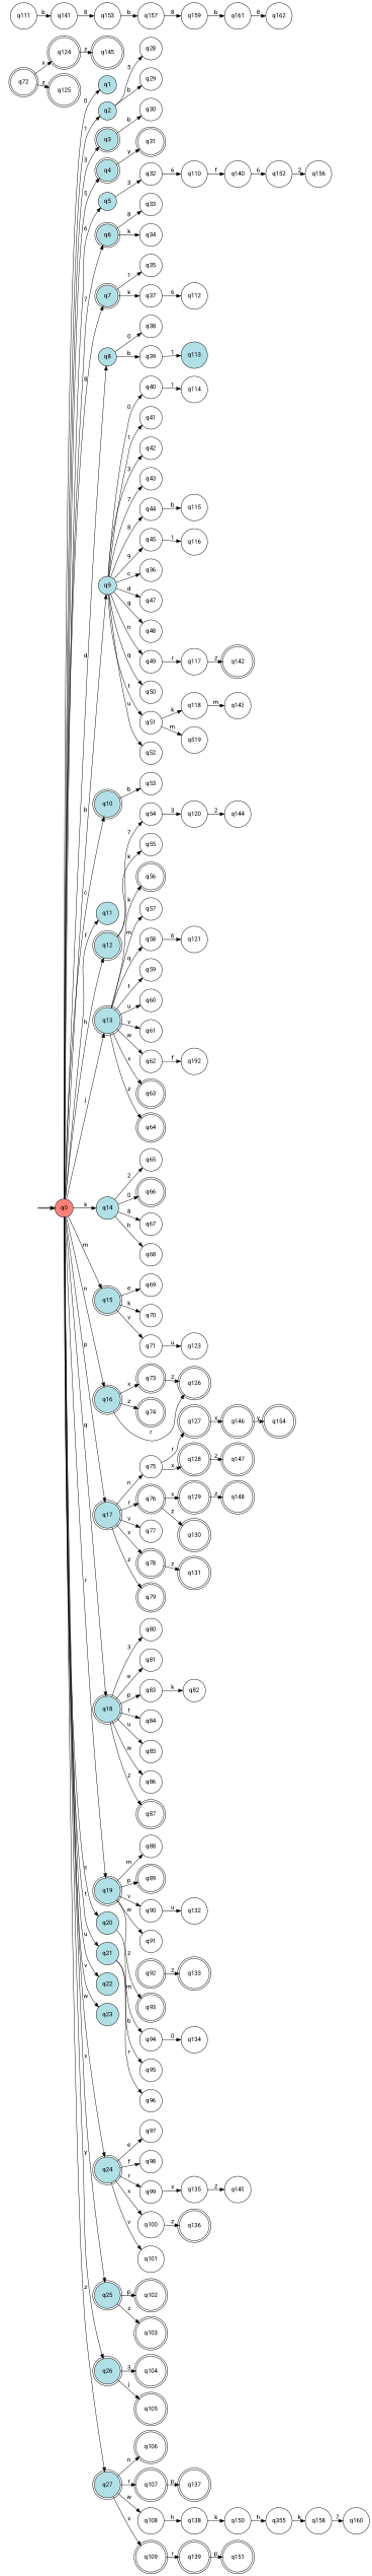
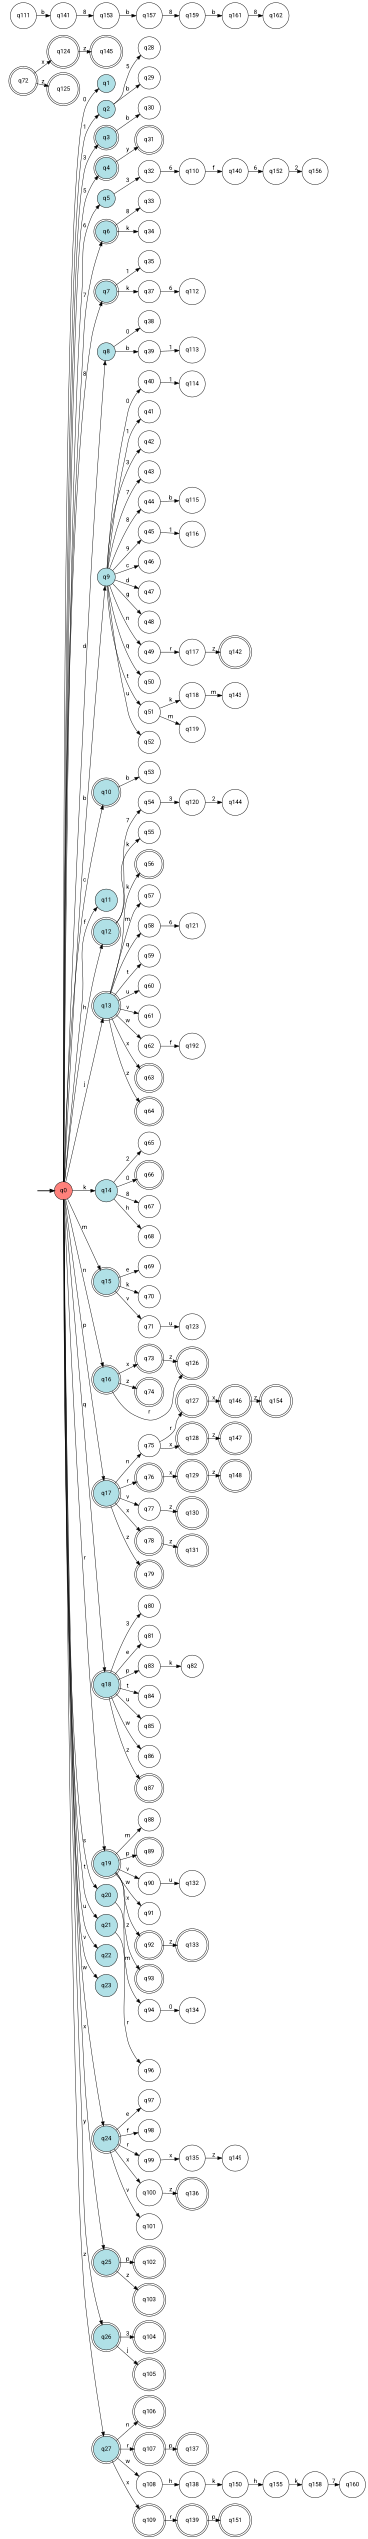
  digraph {
    fontname=Roboto
    rankdir=LR
    node [fontname=Roboto shape=circle style=filled color=black fillcolor=white]
    edge [fontname=Roboto]
    __start0 [height=0 shape=none style=invis width=0 color="" fillcolor=""]
    n2 [fillcolor="#ff817b" label=q0]
    n3 [fillcolor=powderblue label=q1]
    n4 [fillcolor=powderblue label=q2]
    n5 [fillcolor=powderblue label=q3 shape=doublecircle style="rounded,filled"]
    n6 [fillcolor=powderblue label=q4 shape=doublecircle style="rounded,filled"]
    n7 [fillcolor=powderblue label=q5]
    n8 [fillcolor=powderblue label=q6 shape=doublecircle style="rounded,filled"]
    n9 [fillcolor=powderblue label=q7 shape=doublecircle style="rounded,filled"]
    n10 [fillcolor=powderblue label=q8]
    n11 [fillcolor=powderblue label=q9]
    n12 [fillcolor=powderblue label=q10 shape=doublecircle style="rounded,filled"]
    n13 [fillcolor=powderblue label=q11]
    n14 [fillcolor=powderblue label=q12 shape=doublecircle style="rounded,filled"]
    n15 [fillcolor=powderblue label=q13 shape=doublecircle style="rounded,filled"]
    n16 [fillcolor=powderblue label=q14]
    n17 [fillcolor=powderblue label=q15 shape=doublecircle style="rounded,filled"]
    n18 [fillcolor=powderblue label=q16 shape=doublecircle style="rounded,filled"]
    n19 [fillcolor=powderblue label=q17 shape=doublecircle style="rounded,filled"]
    n20 [fillcolor=powderblue label=q18 shape=doublecircle style="rounded,filled"]
    n21 [fillcolor=powderblue label=q19 shape=doublecircle style="rounded,filled"]
    n22 [fillcolor=powderblue label=q20]
    n23 [fillcolor=powderblue label=q21]
    n24 [fillcolor=powderblue label=q22]
    n25 [fillcolor=powderblue label=q23]
    n26 [fillcolor=powderblue label=q24 shape=doublecircle style="rounded,filled"]
    n27 [fillcolor=powderblue label=q25 shape=doublecircle style="rounded,filled"]
    n28 [fillcolor=powderblue label=q26 shape=doublecircle style="rounded,filled"]
    n29 [fillcolor=powderblue label=q27 shape=doublecircle style="rounded,filled"]
    n30 [label=q28]
    n31 [label=q29]
    n32 [label=q30]
    n33 [label=q31 shape=doublecircle style="rounded,filled"]
    n34 [label=q32]
    n35 [label=q33]
    n36 [label=q34]
    n37 [label=q35]
    n38 [label=q37]
    n39 [label=q38]
    n40 [label=q39]
    n41 [label=q40]
    n42 [label=q41]
    n43 [label=q42]
    n44 [label=q43]
    n45 [label=q44]
    n46 [label=q45]
-   n47 [label=q36]
+   n47 [label=q46]
    n48 [label=q47]
    n49 [label=q48]
    n50 [label=q49]
    n51 [label=q50]
    n52 [label=q51]
    n53 [label=q52]
    n54 [label=q53]
    n55 [label=q54]
    n56 [label=q55]
    n57 [label=q56 shape=doublecircle style="rounded,filled"]
    n58 [label=q57]
    n59 [label=q58]
    n60 [label=q59]
    n61 [label=q60]
    n62 [label=q61]
    n63 [label=q62]
    n64 [label=q63 shape=doublecircle style="rounded,filled"]
    n65 [label=q64 shape=doublecircle style="rounded,filled"]
    n66 [label=q65]
    n67 [label=q66 shape=doublecircle style="rounded,filled"]
    n68 [label=q67]
    n69 [label=q68]
    n70 [label=q69]
    n71 [label=q70]
    n72 [label=q71]
    n73 [label=q73 shape=doublecircle style="rounded,filled"]
    n74 [label=q74 shape=doublecircle style="rounded,filled"]
    n75 [label=q126 shape=doublecircle style="rounded,filled"]
    n76 [label=q75]
    n77 [label=q76 shape=doublecircle style="rounded,filled"]
    n78 [label=q77]
    n79 [label=q78 shape=doublecircle style="rounded,filled"]
    n80 [label=q79 shape=doublecircle style="rounded,filled"]
    n81 [label=q80]
    n82 [label=q81]
    n83 [label=q83]
    n84 [label=q84]
    n85 [label=q85]
    n86 [label=q86]
    n87 [label=q87 shape=doublecircle style="rounded,filled"]
    n88 [label=q88]
    n89 [label=q89 shape=doublecircle style="rounded,filled"]
    n90 [label=q90]
    n91 [label=q91]
    n92 [label=q92 shape=doublecircle style="rounded,filled"]
    n93 [label=q93 shape=doublecircle style="rounded,filled"]
    n94 [label=q94]
-   n95 [label=q95]
    n96 [label=q96]
    n97 [label=q97]
    n98 [label=q98]
    n99 [label=q99]
    n100 [label=q100]
    n101 [label=q101]
    n102 [label=q102 shape=doublecircle style="rounded,filled"]
    n103 [label=q103 shape=doublecircle style="rounded,filled"]
    n104 [label=q104 shape=doublecircle style="rounded,filled"]
    n105 [label=q105 shape=doublecircle style="rounded,filled"]
    n106 [label=q106 shape=doublecircle style="rounded,filled"]
    n107 [label=q107 shape=doublecircle style="rounded,filled"]
    n108 [label=q108]
    n109 [label=q109 shape=doublecircle style="rounded,filled"]
    n110 [label=q110]
    n111 [label=q112]
-   n112 [fillcolor=powderblue label=q113]
+   n112 [label=q113]
    n113 [label=q114]
    n114 [label=q115]
    n115 [label=q116]
    n116 [label=q117]
    n117 [label=q118]
-   n118 [label=q519]
+   n118 [label=q119]
    n119 [label=q120]
    n120 [label=q121]
    n121 [label=q192]
    n122 [label=q123]
    n123 [label=q72 shape=doublecircle style="rounded,filled"]
    n124 [label=q124 shape=doublecircle style="rounded,filled"]
    n125 [label=q125 shape=doublecircle style="rounded,filled"]
    n126 [label=q127 shape=doublecircle style="rounded,filled"]
    n127 [label=q128 shape=doublecircle style="rounded,filled"]
    n128 [label=q129 shape=doublecircle style="rounded,filled"]
    n129 [label=q130 shape=doublecircle style="rounded,filled"]
    n130 [label=q131 shape=doublecircle style="rounded,filled"]
    n131 [label=q82]
    n132 [label=q132]
    n133 [label=q133 shape=doublecircle style="rounded,filled"]
    n134 [label=q134]
    n135 [label=q135]
    n136 [label=q136 shape=doublecircle style="rounded,filled"]
    n137 [label=q137 shape=doublecircle style="rounded,filled"]
    n138 [label=q138]
    n139 [label=q139 shape=doublecircle style="rounded,filled"]
    n140 [label=q140]
    n141 [label=q111]
    n142 [label=q141]
    n143 [label=q142 shape=doublecircle style="rounded,filled"]
    n144 [label=q143]
    n145 [label=q144]
    n146 [label=q145 shape=doublecircle style="rounded,filled"]
    n147 [label=q146 shape=doublecircle style="rounded,filled"]
    n148 [label=q147 shape=doublecircle style="rounded,filled"]
    n149 [label=q148 shape=doublecircle style="rounded,filled"]
    n150 [label=q149]
    n151 [label=q150]
    n152 [label=q151 shape=doublecircle style="rounded,filled"]
    n153 [label=q152]
    n154 [label=q153]
    n155 [label=q154 shape=doublecircle style="rounded,filled"]
-   n156 [label=q355]
+   n156 [label=q155]
    n157 [label=q156]
    n158 [label=q157]
    n159 [label=q158]
    n160 [label=q159]
    n161 [label=q160]
    n162 [label=q161]
    n163 [label=q162]
    subgraph cluster_1 {
      nodesep=0.15
      ranksep=0.15
      style=invis
      __start0
      n2
    }
    __start0 -> n2 [penwidth=2]
    n2 -> n3 [label=0]
    n2 -> n4 [label=1]
    n2 -> n5 [label=3]
    n2 -> n6 [label=5]
    n2 -> n7 [label=6]
    n2 -> n8 [label=7]
    n2 -> n9 [label=8]
    n2 -> n10 [label=d]
    n2 -> n11 [label=b]
    n2 -> n12 [label=c]
    n2 -> n13 [label=f]
    n2 -> n14 [label=h]
    n2 -> n15 [label=j]
    n2 -> n16 [label=k]
    n2 -> n17 [label=m]
    n2 -> n18 [label=n]
    n2 -> n19 [label=p]
    n2 -> n20 [label=q]
    n2 -> n21 [label=r]
    n2 -> n22 [label=s]
    n2 -> n23 [label=t]
    n2 -> n24 [label=u]
    n2 -> n25 [label=v]
    n2 -> n26 [label=w]
    n2 -> n27 [label=x]
    n2 -> n28 [label=y]
    n2 -> n29 [label=z]
    n4 -> n30 [label=5]
    n4 -> n31 [label=b]
    n5 -> n32 [label=b]
    n6 -> n33 [label=y]
    n7 -> n34 [label=3]
    n8 -> n35 [label=8]
    n8 -> n36 [label=k]
    n9 -> n37 [label=1]
    n9 -> n38 [label=k]
    n10 -> n39 [label=0]
    n10 -> n40 [label=b]
    n11 -> n41 [label=0]
    n11 -> n42 [label=1]
    n11 -> n43 [label=3]
    n11 -> n44 [label=7]
    n11 -> n45 [label=8]
    n11 -> n46 [label=9]
    n11 -> n47 [label=c]
    n11 -> n48 [label=d]
    n11 -> n49 [label=g]
    n11 -> n50 [label=n]
    n11 -> n51 [label=q]
    n11 -> n52 [label=t]
    n11 -> n53 [label=u]
    n12 -> n54 [label=b]
    n14 -> n55 [label=7]
    n14 -> n56 [label=k]
    n15 -> n57 [label=k]
    n15 -> n58 [label=m]
    n15 -> n59 [label=q]
    n15 -> n60 [label=t]
    n15 -> n61 [label=u]
    n15 -> n62 [label=v]
    n15 -> n63 [label=w]
    n15 -> n64 [label=x]
    n15 -> n65 [label=z]
    n16 -> n66 [label=2]
    n16 -> n67 [label=0]
    n16 -> n68 [label=8]
    n16 -> n69 [label=h]
    n17 -> n70 [label=e]
    n17 -> n71 [label=k]
    n17 -> n72 [label=v]
    n18 -> n73 [label=x]
    n18 -> n74 [label=z]
    n18 -> n75 [label=r]
    n19 -> n76 [label=n]
    n19 -> n77 [label=r]
    n19 -> n78 [label=v]
    n19 -> n79 [label=x]
    n19 -> n80 [label=z]
    n20 -> n81 [label=3]
    n20 -> n82 [label=e]
    n20 -> n83 [label=p]
    n20 -> n84 [label=t]
    n20 -> n85 [label=u]
    n20 -> n86 [label=w]
    n20 -> n87 [label=z]
    n21 -> n88 [label=m]
    n21 -> n89 [label=p]
    n21 -> n90 [label=v]
    n21 -> n91 [label=w]
+   n21 -> n92 [label=x]
    n21 -> n93 [label=z]
    n22 -> n94 [label=m]
-   n23 -> n95 [label=b]
    n23 -> n96 [label=r]
    n26 -> n97 [label=e]
    n26 -> n98 [label=f]
    n26 -> n99 [label=r]
    n26 -> n100 [label=x]
    n26 -> n101 [label=v]
    n27 -> n102 [label=p]
    n27 -> n103 [label=z]
    n28 -> n104 [label=3]
    n28 -> n105 [label=j]
    n29 -> n106 [label=n]
    n29 -> n107 [label=r]
    n29 -> n108 [label=w]
    n29 -> n109 [label=x]
    n34 -> n110 [label=6]
    n38 -> n111 [label=6]
    n40 -> n112 [label=1]
    n41 -> n113 [label=1]
    n45 -> n114 [label=b]
    n46 -> n115 [label=1]
    n50 -> n116 [label=r]
    n52 -> n117 [label=k]
    n52 -> n118 [label=m]
    n55 -> n119 [label=3]
    n59 -> n120 [label=6]
    n63 -> n121 [label=f]
    n72 -> n122 [label=u]
    n73 -> n75 [label=z]
    n76 -> n126 [label=r]
    n76 -> n127 [label=x]
    n77 -> n128 [label=x]
-   n77 -> n129 [label=z]
+   n78 -> n129 [label=z]
    n79 -> n130 [label=z]
    n83 -> n131 [label=k]
    n90 -> n132 [label=u]
    n92 -> n133 [label=z]
    n94 -> n134 [label=0]
    n99 -> n135 [label=x]
    n100 -> n136 [label=z]
    n107 -> n137 [label=p]
    n108 -> n138 [label=h]
    n109 -> n139 [label=r]
    n110 -> n140 [label=f]
    n116 -> n143 [label=z]
    n117 -> n144 [label=m]
    n119 -> n145 [label=2]
    n123 -> n124 [label=x]
    n123 -> n125 [label=z]
    n124 -> n146 [label=z]
    n126 -> n147 [label=x]
    n127 -> n148 [label=z]
    n128 -> n149 [label=z]
    n135 -> n150 [label=z]
    n138 -> n151 [label=k]
    n139 -> n152 [label=p]
    n140 -> n153 [label=6]
    n141 -> n142 [label=b]
    n142 -> n154 [label=8]
-   n147 -> n155 [label=y]
+   n147 -> n155 [label=z]
    n151 -> n156 [label=h]
    n153 -> n157 [label=2]
    n154 -> n158 [label=b]
    n156 -> n159 [label=k]
    n158 -> n160 [label=8]
    n159 -> n161 [label=7]
    n160 -> n162 [label=b]
    n162 -> n163 [label=8]
  }
